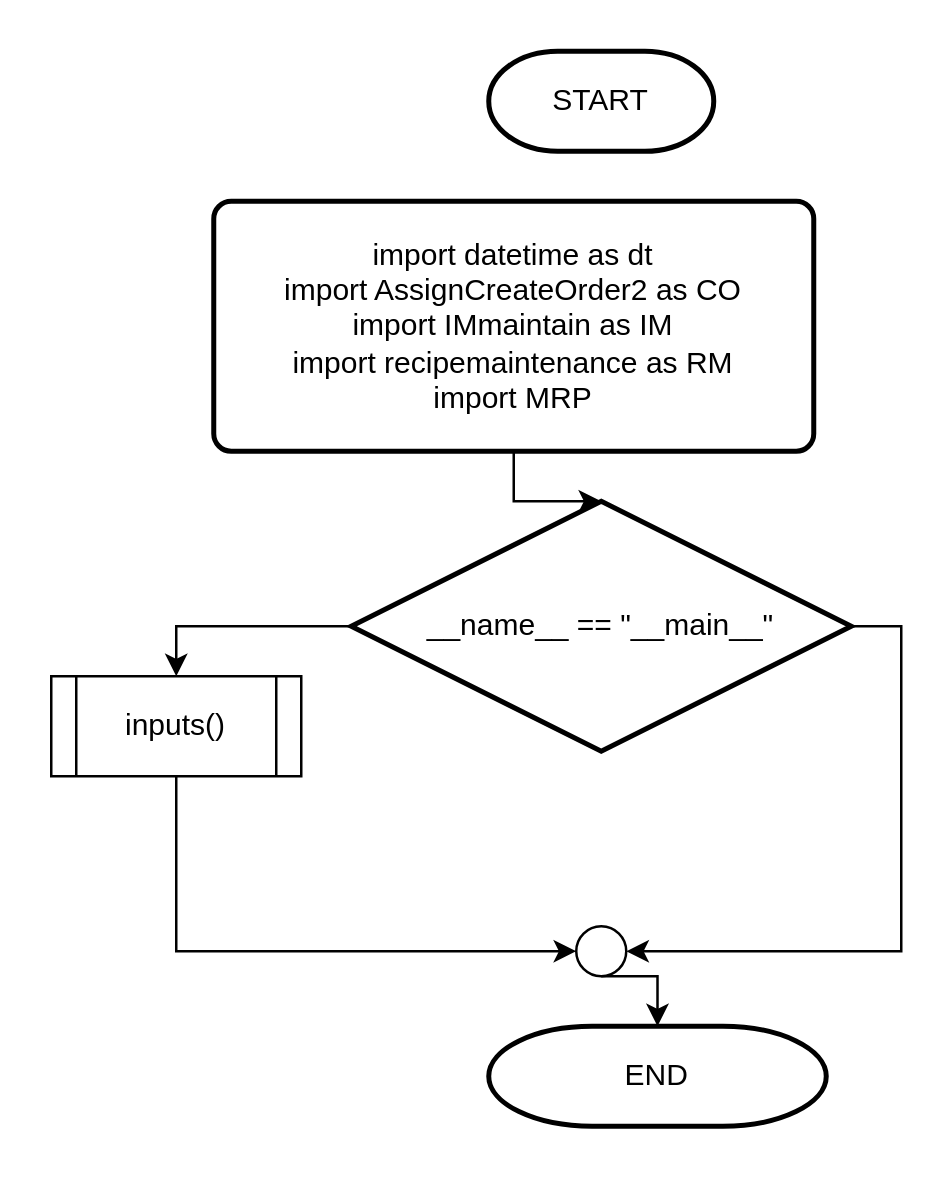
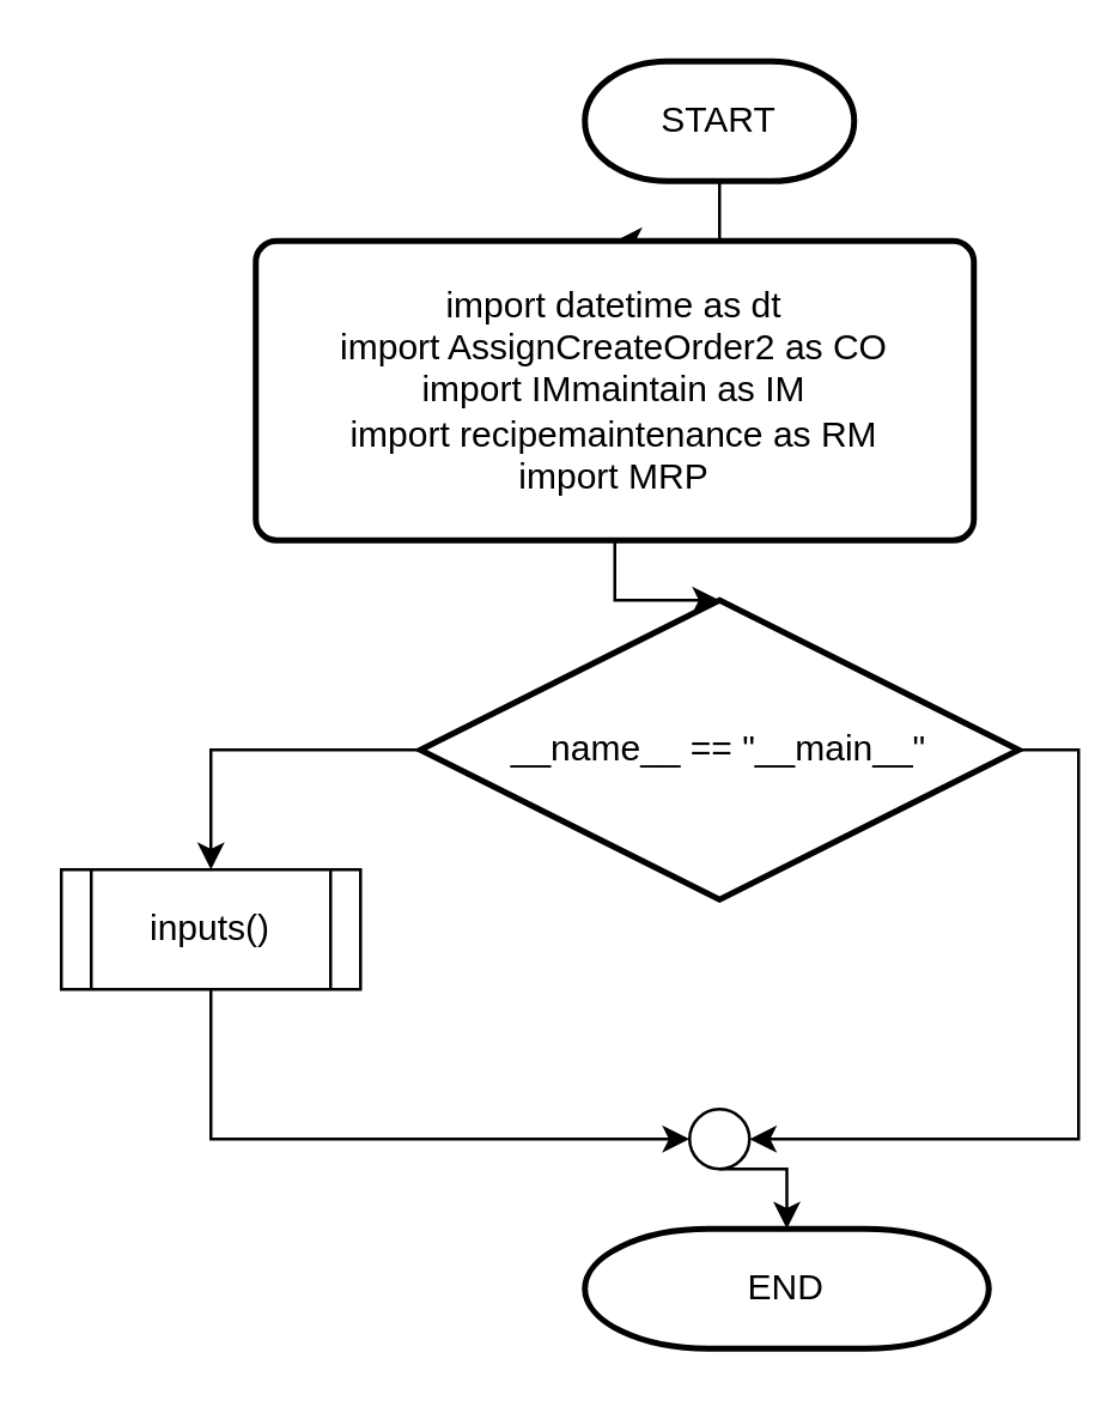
  <mxCell id="0" />
  <mxCell id="1" parent="0" />
+ <mxCell id="2" style="edgeStyle=orthogonalEdgeStyle;rounded=0;orthogonalLoop=1;jettySize=auto;html=1;exitX=0.5;exitY=1;exitDx=0;exitDy=0;exitPerimeter=0;entryX=0.5;entryY=0;entryDx=0;entryDy=0;" edge="1" parent="1" source="3" target="5"><mxGeometry relative="1" as="geometry" /></mxCell>
  <mxCell id="3" value="START" style="strokeWidth=2;html=1;shape=mxgraph.flowchart.terminator;whiteSpace=wrap;" vertex="1" parent="1"><mxGeometry x="195" y="20" width="90" height="40" as="geometry" /></mxCell>
  <mxCell id="4" style="edgeStyle=orthogonalEdgeStyle;rounded=0;orthogonalLoop=1;jettySize=auto;html=1;exitX=0.5;exitY=1;exitDx=0;exitDy=0;entryX=0.5;entryY=0;entryDx=0;entryDy=0;entryPerimeter=0;" edge="1" parent="1" source="5" target="8"><mxGeometry relative="1" as="geometry" /></mxCell>
  <mxCell id="5" value="&lt;div&gt;import datetime as dt&lt;/div&gt;&lt;div&gt;import AssignCreateOrder2 as CO&lt;/div&gt;&lt;div&gt;import IMmaintain as IM&lt;/div&gt;&lt;div&gt;import recipemaintenance as RM&lt;/div&gt;&lt;div&gt;import MRP&lt;/div&gt;" style="rounded=1;whiteSpace=wrap;html=1;absoluteArcSize=1;arcSize=14;strokeWidth=2;" vertex="1" parent="1"><mxGeometry x="85" y="80" width="240" height="100" as="geometry" /></mxCell>
  <mxCell id="6" style="edgeStyle=orthogonalEdgeStyle;rounded=0;orthogonalLoop=1;jettySize=auto;html=1;exitX=0;exitY=0.5;exitDx=0;exitDy=0;exitPerimeter=0;entryX=0.5;entryY=0;entryDx=0;entryDy=0;" edge="1" parent="1" source="8" target="10"><mxGeometry relative="1" as="geometry" /></mxCell>
  <mxCell id="7" style="edgeStyle=orthogonalEdgeStyle;rounded=0;orthogonalLoop=1;jettySize=auto;html=1;exitX=1;exitY=0.5;exitDx=0;exitDy=0;exitPerimeter=0;entryX=1;entryY=0.5;entryDx=0;entryDy=0;entryPerimeter=0;" edge="1" parent="1" source="8" target="12"><mxGeometry relative="1" as="geometry" /></mxCell>
  <mxCell id="8" value="__name__ == &quot;__main__&quot;" style="strokeWidth=2;html=1;shape=mxgraph.flowchart.decision;whiteSpace=wrap;" vertex="1" parent="1"><mxGeometry x="140" y="200" width="200" height="100" as="geometry" /></mxCell>
  <mxCell id="9" style="edgeStyle=orthogonalEdgeStyle;rounded=0;orthogonalLoop=1;jettySize=auto;html=1;exitX=0.5;exitY=1;exitDx=0;exitDy=0;entryX=0;entryY=0.5;entryDx=0;entryDy=0;entryPerimeter=0;" edge="1" parent="1" source="10" target="12"><mxGeometry relative="1" as="geometry" /></mxCell>
- <mxCell id="10" value="inputs()" style="shape=process;whiteSpace=wrap;html=1;backgroundOutline=1;" vertex="1" parent="1"><mxGeometry x="20" y="270" width="100" height="40" as="geometry" /></mxCell>
+ <mxCell id="10" value="inputs()" style="shape=process;whiteSpace=wrap;html=1;backgroundOutline=1;" vertex="1" parent="1"><mxGeometry x="20" y="290" width="100" height="40" as="geometry" /></mxCell>
  <mxCell id="11" style="edgeStyle=orthogonalEdgeStyle;rounded=0;orthogonalLoop=1;jettySize=auto;html=1;exitX=0.5;exitY=1;exitDx=0;exitDy=0;exitPerimeter=0;entryX=0.5;entryY=0;entryDx=0;entryDy=0;entryPerimeter=0;" edge="1" parent="1" source="12" target="13"><mxGeometry relative="1" as="geometry" /></mxCell>
  <mxCell id="12" value="" style="verticalLabelPosition=bottom;verticalAlign=top;html=1;shape=mxgraph.flowchart.on-page_reference;" vertex="1" parent="1"><mxGeometry x="230" y="370" width="20" height="20" as="geometry" /></mxCell>
  <mxCell id="13" value="END" style="strokeWidth=2;html=1;shape=mxgraph.flowchart.terminator;whiteSpace=wrap;" vertex="1" parent="1"><mxGeometry x="195" y="410" width="135" height="40" as="geometry" /></mxCell>
